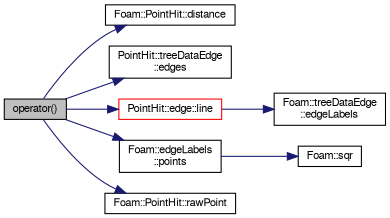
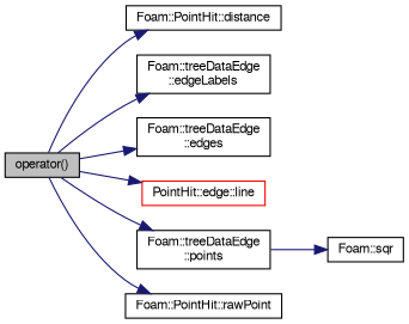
  digraph {
    rankdir=LR
    node [color=black fontname=FreeSans fontsize=10 shape=record]
    edge [color=midnightblue fontname=FreeSans fontsize=10 labelfontname=FreeSans labelfontsize=10 style=solid]
    n1 [fillcolor=grey75 fontcolor=black height=0.2 label="operator()" style=filled width=0.4]
    n2 [height=0.2 label="Foam::PointHit::distance" width=0.4]
    n3 [height=0.2 label="Foam::treeDataEdge\l::edgeLabels" width=0.4]
-   n4 [height=0.2 label="PointHit::treeDataEdge\l::edges" width=0.4]
+   n4 [height=0.2 label="Foam::treeDataEdge\l::edges" width=0.4]
    n5 [color=red height=0.2 label="PointHit::edge::line" width=0.4]
-   n6 [height=0.2 label="Foam::edgeLabels\l::points" width=0.4]
+   n6 [height=0.2 label="Foam::treeDataEdge\l::points" width=0.4]
    n7 [height=0.2 label="Foam::PointHit::rawPoint" width=0.4]
    n8 [height=0.2 label="Foam::sqr" width=0.4]
    n1 -> n2
-   n5 -> n3
+   n1 -> n3
    n1 -> n4
    n1 -> n5
    n1 -> n6
    n1 -> n7
    n6 -> n8
  }
